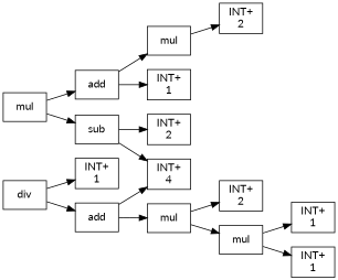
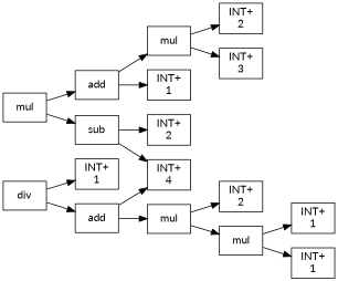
  digraph {
    fontname=Lato
    rankdir=LR
    node [fontname=Lato shape=box]
    edge [fontname=Lato]
    n1 [label=mul]
    n2 [label=sub]
    n3 [label=add]
    n4 [label="INT+\n2"]
    n5 [label="INT+\n4"]
    n6 [label="INT+\n1"]
    n7 [label=mul]
    n8 [label=div]
    n9 [label="INT+\n1"]
    n10 [label=add]
    n11 [label=mul]
    n12 [label="INT+\n2"]
    n13 [label=mul]
    n14 [label="INT+\n1"]
    n15 [label="INT+\n1"]
    n16 [label="INT+\n2"]
+   n17 [label="INT+\n3"]
    n1 -> n2
    n1 -> n3
    n2 -> n4
    n2 -> n5
    n3 -> n6
    n3 -> n7
    n7 -> n16
+   n7 -> n17
    n8 -> n9
    n8 -> n10
    n10 -> n5
    n10 -> n11
    n11 -> n12
    n11 -> n13
    n13 -> n14
    n13 -> n15
  }
